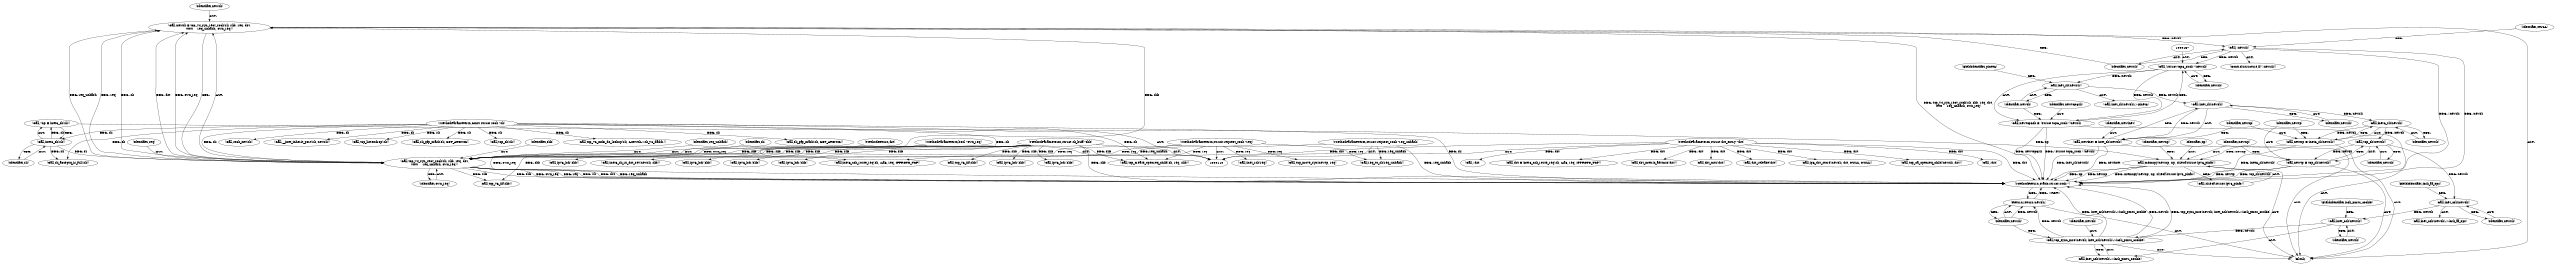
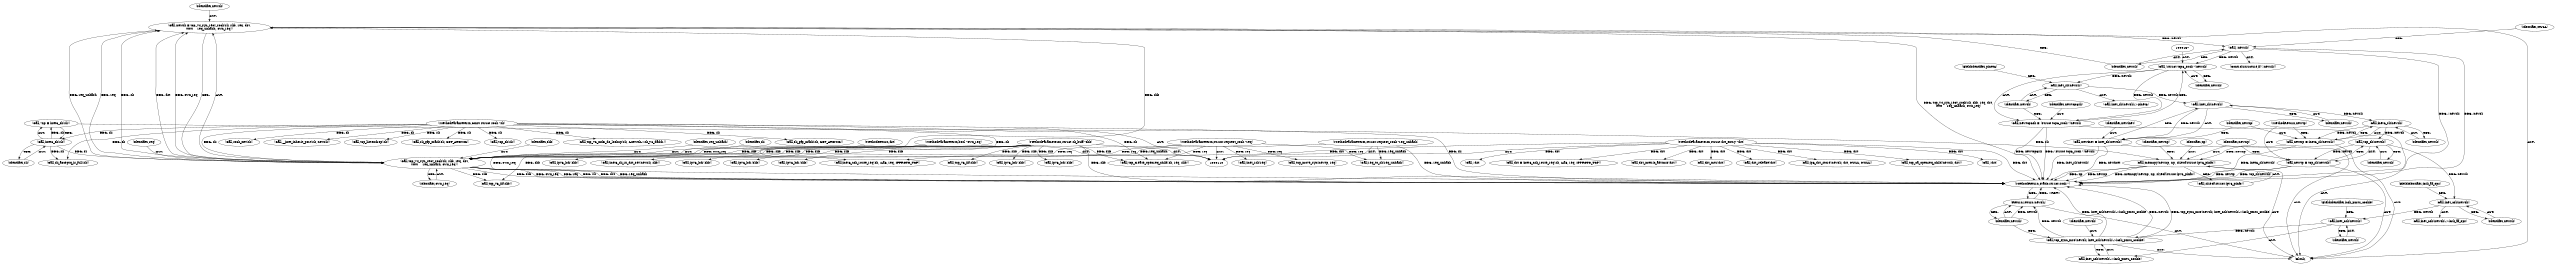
  digraph {
    n1 [label="(Call,newsk = tcp_v4_syn_recv_sock(sk, skb, req, dst,\n\t\t\t\t\t     req_unhash, own_req))"]
    n2 [label="(Call,tcp_v4_syn_recv_sock(sk, skb, req, dst,\n\t\t\t\t\t     req_unhash, own_req))"]
    n3 [label="(Call,!newsk)"]
    n4 [label="(Block,)"]
    n5 [label="(MethodReturn,static struct sock *)"]
    n6 [label="(Call,tcp_v6_iif(skb))"]
    n7 [label="(Identifier,own_req)"]
    n8 [label="(Call,(struct tcp6_sock *)newsk)"]
    n9 [label="(Identifier,newsk)"]
    n10 [label="(ControlStructure,if (!newsk))"]
    n11 [label="(Return,return newsk;)"]
    n12 [label="(Call,inet6_sk(sk))"]
    n13 [label="(Call,sk_acceptq_is_full(sk))"]
    n14 [label="(Identifier,sk)"]
    n15 [label="(Call,*np = inet6_sk(sk))"]
    n16 [label="(Call,memcpy(newnp, np, sizeof(struct ipv6_pinfo)))"]
    n17 [label="(MethodParameterIn,const struct sock *sk)"]
    n18 [label="(Call,sk_gfp_mask(sk, GFP_ATOMIC))"]
    n19 [label="(Call,tcp_sk(sk))"]
    n20 [label="(Call,tcp_v6_md5_do_lookup(sk, &newsk->sk_v6_daddr))"]
    n21 [label="(Call,sk_gfp_mask(sk, GFP_ATOMIC))"]
    n22 [label="(Call,sock_net(sk))"]
    n23 [label="(Call,__inet_inherit_port(sk, newsk))"]
    n24 [label="(Call,tcp_listendrop(sk))"]
    n25 [label="(Call,tcp_create_openreq_child(sk, req, skb))"]
    n26 [label="(Call,inet6_csk_route_req(sk, &fl6, req, IPPROTO_TCP))"]
    1000110
    n28 [label="(MethodParameterIn,struct sk_buff *skb)"]
    n29 [label="(Call,ipv6_hdr(skb))"]
    n30 [label="(Call,ipv6_hdr(skb))"]
    n31 [label="(Call,ipv6_hdr(skb))"]
    n32 [label="(Call,inet6_sk_rx_dst_set(newsk, skb))"]
    n33 [label="(Call,ipv6_hdr(skb))"]
    n34 [label="(Call,tcp_v6_iif(skb))"]
    n35 [label="(Call,ipv6_hdr(skb))"]
    n36 [label="(Call,ipv6_hdr(skb))"]
    n37 [label="(MethodParameterIn,struct request_sock *req)"]
    n38 [label="(Call,inet_rsk(req))"]
    n39 [label="(Call,tcp_move_syn(newtp, req))"]
    n40 [label="(Call,req_to_sk(req_unhash))"]
    n41 [label="(MethodParameterIn,struct dst_entry *dst)"]
    n42 [label="(Call,dst_metric_advmss(dst))"]
    n43 [label="(Call,dst_mtu(dst))"]
    n44 [label="(Call,dst_release(dst))"]
    n45 [label="(Call,ip6_dst_store(newsk, dst, NULL, NULL))"]
    n46 [label="(Call,tcp_ca_openreq_child(newsk, dst))"]
    n47 [label="(Call,!dst)"]
    n48 [label="(Call,!dst)"]
    n49 [label="(Call,dst = inet6_csk_route_req(sk, &fl6, req, IPPROTO_TCP))"]
    n50 [label="(MethodParameterIn,struct request_sock *req_unhash)"]
    n51 [label="(MethodParameterIn,bool *own_req)"]
    n52 [label="(Call,newtcp6sk = (struct tcp6_sock *)newsk)"]
    n53 [label="(Call,inet_sk(newsk))"]
    n54 [label="(Identifier,newsk)"]
    n55 [label="(Call,inet_sk(newsk))"]
    n56 [label="(Identifier,newsk)"]
    n57 [label="(Call,inet_sk(newsk)->pinet6)"]
    n58 [label="(Call,newinet = inet_sk(newsk))"]
    n59 [label="(Call,inet6_sk(newsk))"]
    n60 [label="(Identifier,newsk)"]
    n61 [label="(Call,newnp = inet6_sk(newsk))"]
    n62 [label="(Call,tcp_sk(newsk))"]
    n63 [label="(Identifier,newsk)"]
    n64 [label="(Call,newtp = tcp_sk(newsk))"]
    n65 [label="(Call,inet_csk(newsk))"]
    n66 [label="(Identifier,newsk)"]
    n67 [label="(Call,sizeof(struct ipv6_pinfo))"]
    n68 [label="(Call,inet_csk(newsk))"]
    n69 [label="(Call,inet_csk(newsk)->icsk_af_ops)"]
    n70 [label="(Identifier,newsk)"]
    n71 [label="(Call,tcp_sync_mss(newsk, inet_csk(newsk)->icsk_pmtu_cookie))"]
    n72 [label="(Identifier,newsk)"]
    n73 [label="(Call,inet_csk(newsk)->icsk_pmtu_cookie)"]
    n74 [label="(Identifier,newsk)"]
    n75 [label="(Identifier,newnp)"]
    n76 [label="(Identifier,NULL)"]
    n77 [label="(Identifier,np)"]
    n78 [label="(Identifier,skb)"]
    n79 [label="(Identifier,newnp)"]
    n80 [label="(Identifier,req_unhash)"]
    n81 [label="(Identifier,newinet)"]
    n82 [label="(Identifier,sk)"]
    n83 [label="(Identifier,newsk)"]
    n84 [label="(Identifier,newsk)"]
    n85 [label="(FieldIdentifier,icsk_pmtu_cookie)"]
-   n86 [label="(Identifier,newtp)"]
+   n86 [label="(MethodReturn,newtp)"]
    n87 [label="(Identifier,newtcp6sk)"]
    n88 [label="(MethodReturn,dst)"]
    n89 [label="(Identifier,req)"]
    n90 [label="(FieldIdentifier,pinet6)"]
    n91 [label="(FieldIdentifier,icsk_af_ops)"]
    n92 [label="(Identifier,newnp)"]
    1000157
    n1 -> n2 [label="CFG: "]
    n1 -> n3 [label="DDG: newsk"]
    n1 -> n4 [label="AST: "]
    n1 -> n5 [label="DDG: tcp_v4_syn_recv_sock(sk, skb, req, dst,\n\t\t\t\t\t     req_unhash, own_req)"]
    n2 -> n1 [label="AST: "]
    n2 -> n1 [label="DDG: skb"]
    n2 -> n1 [label="DDG: req_unhash"]
    n2 -> n1 [label="DDG: req"]
    n2 -> n1 [label="DDG: sk"]
    n2 -> n1 [label="DDG: dst"]
    n2 -> n1 [label="DDG: own_req"]
    n2 -> n5 [label="DDG: skb"]
    n2 -> n5 [label="DDG: own_req"]
    n2 -> n5 [label="DDG: req"]
    n2 -> n5 [label="DDG: sk"]
    n2 -> n5 [label="DDG: dst"]
    n2 -> n5 [label="DDG: req_unhash"]
    n2 -> n6 [label="DDG: skb"]
    n2 -> n7 [label="CFG: "]
    n3 -> n5 [label="DDG: newsk"]
    n3 -> n5 [label="DDG: !newsk"]
    n3 -> n8 [label="DDG: newsk"]
    n3 -> n9 [label="CFG: "]
    n3 -> n10 [label="AST: "]
    n5 -> n11 [label="CFG: "]
    n7 -> n2 [label="AST: "]
    n8 -> n52 [label="AST: "]
    n8 -> n52 [label="DDG: newsk"]
    n8 -> n53 [label="DDG: newsk"]
    n8 -> n54 [label="CFG: "]
    n9 -> n1 [label="CFG: "]
    n9 -> n3 [label="AST: "]
    n11 -> n4 [label="AST: "]
    n11 -> n5 [label="DDG: <RET>"]
    n11 -> n74 [label="CFG: "]
    n12 -> n2 [label="DDG: sk"]
    n12 -> n13 [label="DDG: sk"]
    n12 -> n14 [label="CFG: "]
    n12 -> n15 [label="AST: "]
    n12 -> n15 [label="DDG: sk"]
    n14 -> n12 [label="AST: "]
    n15 -> n12 [label="CFG: "]
-   n15 -> n16 [label="DDG: np"]
+   n15 -> n16 [label="DDG: sk"]
    n16 -> n4 [label="AST: "]
    n16 -> n5 [label="DDG: np"]
    n16 -> n5 [label="DDG: newnp"]
    n16 -> n5 [label="DDG: memcpy(newnp, np, sizeof(struct ipv6_pinfo))"]
    n16 -> n67 [label="CFG: "]
    n17 -> n2 [label="DDG: sk"]
    n17 -> n5 [label="DDG: sk"]
    n17 -> n12 [label="DDG: sk"]
    n17 -> n13 [label="DDG: sk"]
    n17 -> n18 [label="DDG: sk"]
    n17 -> n19 [label="DDG: sk"]
    n17 -> n20 [label="DDG: sk"]
    n17 -> n21 [label="DDG: sk"]
    n17 -> n22 [label="DDG: sk"]
    n17 -> n23 [label="DDG: sk"]
    n17 -> n24 [label="DDG: sk"]
    n17 -> n25 [label="DDG: sk"]
    n17 -> n26 [label="DDG: sk"]
    n17 -> 1000110 [label="AST: "]
    n28 -> n2 [label="DDG: skb"]
    n28 -> n5 [label="DDG: skb"]
    n28 -> n6 [label="DDG: skb"]
    n28 -> n25 [label="DDG: skb"]
    n28 -> 1000110 [label="AST: "]
    n28 -> n29 [label="DDG: skb"]
    n28 -> n30 [label="DDG: skb"]
    n28 -> n31 [label="DDG: skb"]
    n28 -> n32 [label="DDG: skb"]
    n28 -> n33 [label="DDG: skb"]
    n28 -> n34 [label="DDG: skb"]
    n28 -> n35 [label="DDG: skb"]
    n28 -> n36 [label="DDG: skb"]
    n37 -> n2 [label="DDG: req"]
    n37 -> n25 [label="DDG: req"]
    n37 -> n26 [label="DDG: req"]
    n37 -> 1000110 [label="AST: "]
    n37 -> n38 [label="DDG: req"]
    n37 -> n39 [label="DDG: req"]
    n37 -> n40 [label="DDG: req"]
    n41 -> n2 [label="DDG: dst"]
    n41 -> n5 [label="DDG: dst"]
    n41 -> 1000110 [label="AST: "]
    n41 -> n42 [label="DDG: dst"]
    n41 -> n43 [label="DDG: dst"]
    n41 -> n44 [label="DDG: dst"]
    n41 -> n45 [label="DDG: dst"]
    n41 -> n46 [label="DDG: dst"]
    n41 -> n47 [label="DDG: dst"]
    n41 -> n48 [label="DDG: dst"]
    n41 -> n49 [label="DDG: dst"]
    n50 -> n2 [label="DDG: req_unhash"]
    n50 -> n5 [label="DDG: req_unhash"]
    n50 -> 1000110 [label="AST: "]
    n50 -> n40 [label="DDG: req_unhash"]
    n51 -> n2 [label="DDG: own_req"]
    n51 -> n5 [label="DDG: own_req"]
    n51 -> 1000110 [label="AST: "]
    n52 -> n4 [label="AST: "]
    n52 -> n5 [label="DDG: newtcp6sk"]
    n52 -> n5 [label="DDG: (struct tcp6_sock *)newsk"]
    n52 -> n8 [label="CFG: "]
    n53 -> n55 [label="DDG: newsk"]
    n53 -> n56 [label="CFG: "]
    n53 -> n57 [label="AST: "]
    n54 -> n8 [label="AST: "]
    n55 -> n58 [label="AST: "]
    n55 -> n58 [label="DDG: newsk"]
    n55 -> n59 [label="DDG: newsk"]
    n55 -> n60 [label="CFG: "]
    n56 -> n52 [label="CFG: "]
    n56 -> n53 [label="AST: "]
    n58 -> n4 [label="AST: "]
    n58 -> n5 [label="DDG: newinet"]
    n58 -> n5 [label="DDG: inet_sk(newsk)"]
    n58 -> n55 [label="CFG: "]
    n59 -> n61 [label="AST: "]
    n59 -> n61 [label="DDG: newsk"]
    n59 -> n62 [label="DDG: newsk"]
    n59 -> n63 [label="CFG: "]
    n60 -> n55 [label="AST: "]
    n61 -> n4 [label="AST: "]
    n61 -> n5 [label="DDG: inet6_sk(newsk)"]
    n61 -> n16 [label="DDG: newnp"]
    n61 -> n59 [label="CFG: "]
    n62 -> n64 [label="AST: "]
    n62 -> n64 [label="DDG: newsk"]
    n62 -> n65 [label="DDG: newsk"]
    n62 -> n66 [label="CFG: "]
    n63 -> n59 [label="AST: "]
    n64 -> n4 [label="AST: "]
    n64 -> n5 [label="DDG: tcp_sk(newsk)"]
    n64 -> n5 [label="DDG: newtp"]
    n64 -> n62 [label="CFG: "]
    n65 -> n68 [label="DDG: newsk"]
    n65 -> n69 [label="AST: "]
    n65 -> n70 [label="CFG: "]
    n66 -> n62 [label="AST: "]
    n67 -> n16 [label="AST: "]
    n68 -> n71 [label="DDG: newsk"]
    n68 -> n72 [label="CFG: "]
    n68 -> n73 [label="AST: "]
    n70 -> n65 [label="AST: "]
    n71 -> n4 [label="AST: "]
    n71 -> n5 [label="DDG: inet_csk(newsk)->icsk_pmtu_cookie"]
    n71 -> n5 [label="DDG: tcp_sync_mss(newsk, inet_csk(newsk)->icsk_pmtu_cookie)"]
    n71 -> n5 [label="DDG: newsk"]
    n71 -> n11 [label="DDG: newsk"]
    n71 -> n73 [label="CFG: "]
    n72 -> n68 [label="AST: "]
    n73 -> n71 [label="AST: "]
    n74 -> n11 [label="AST: "]
    n74 -> n11 [label="DDG: newsk"]
    n74 -> n71 [label="CFG: "]
    n75 -> n16 [label="CFG: "]
    n76 -> n3 [label="CFG: "]
    n77 -> n16 [label="AST: "]
    n78 -> n2 [label="AST: "]
    n79 -> n58 [label="CFG: "]
    n79 -> n61 [label="AST: "]
    n80 -> n2 [label="AST: "]
    n81 -> n58 [label="AST: "]
    n82 -> n2 [label="AST: "]
    n83 -> n71 [label="AST: "]
    n84 -> n1 [label="AST: "]
    n85 -> n68 [label="CFG: "]
    n86 -> n61 [label="CFG: "]
    n86 -> n64 [label="AST: "]
    n87 -> n52 [label="AST: "]
    n88 -> n2 [label="AST: "]
    n89 -> n2 [label="AST: "]
    n90 -> n53 [label="CFG: "]
    n91 -> n65 [label="CFG: "]
    n92 -> n16 [label="AST: "]
    n92 -> n64 [label="CFG: "]
    1000157 -> n8 [label="AST: "]
  }
